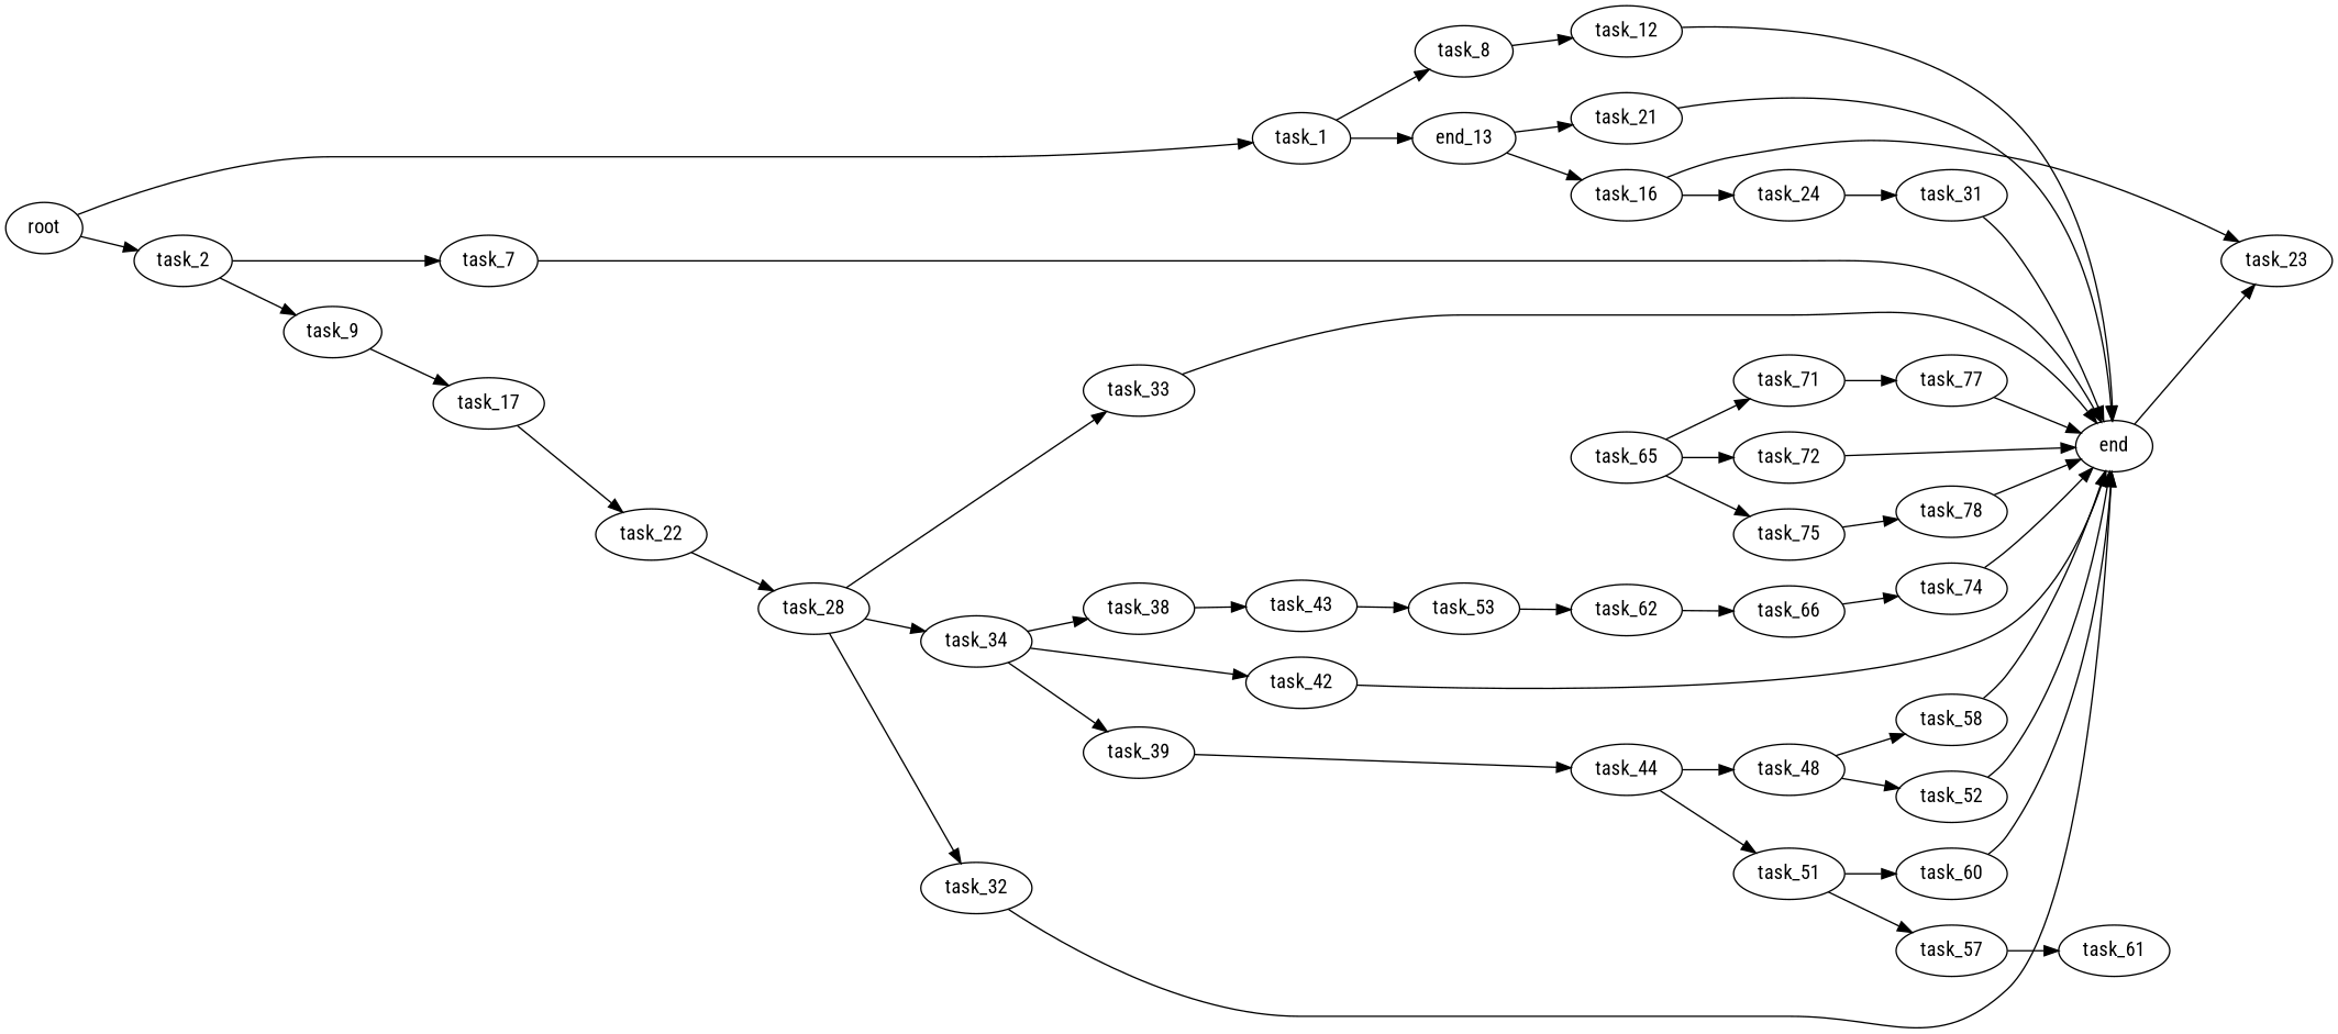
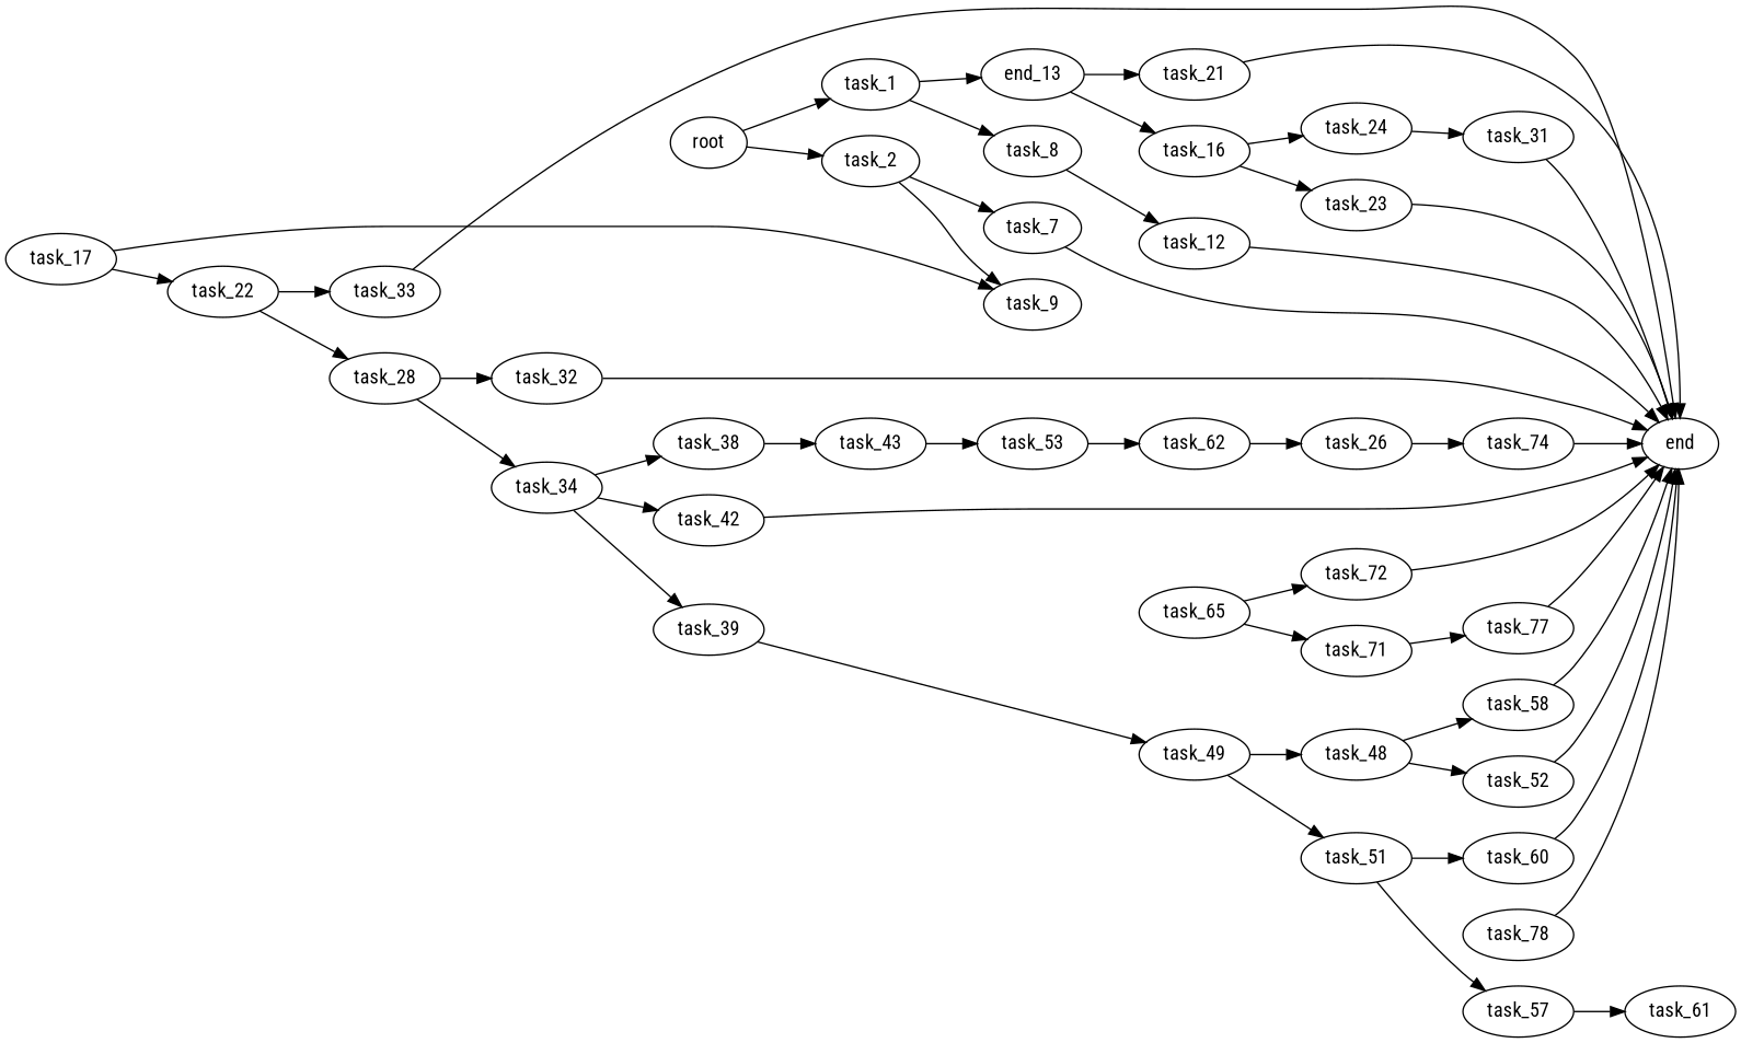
  digraph {
    fontname="Roboto Condensed"
    rankdir=LR
    node [fontname="Roboto Condensed"]
    edge [fontname="Roboto Condensed"]
    root
    task_1
    task_2
    task_8
    n5 [label=end_13]
    task_7
    task_9
    task_12
    task_16
    task_21
    end
    task_17
    task_22
    task_23
    task_24
    task_31
    task_28
    task_33
    task_32
    task_34
    task_38
    task_39
    task_42
    task_43
-   task_44
+   task_44 [label=task_49]
    task_53
    task_48
    task_51
    task_62
    task_52
    task_58
    task_57
    task_60
    task_61
-   task_66
+   task_66 [label=task_26]
    task_65
    task_71
    task_72
-   task_75
    task_74
    task_77
    task_78
    root -> task_1
    root -> task_2
    task_1 -> task_8
    task_1 -> n5
    task_2 -> task_7
    task_2 -> task_9
    task_8 -> task_12
    n5 -> task_16
    n5 -> task_21
    task_7 -> end
-   task_9 -> task_17
+   task_17 -> task_9
    task_12 -> end
    task_16 -> task_23
    task_16 -> task_24
    task_21 -> end
    task_17 -> task_22
    task_22 -> task_28
-   task_28 -> task_33
-   end -> task_23
+   task_22 -> task_33
+   task_23 -> end
    task_24 -> task_31
    task_31 -> end
    task_28 -> task_32
    task_28 -> task_34
    task_33 -> end
    task_32 -> end
    task_34 -> task_38
    task_34 -> task_39
    task_34 -> task_42
    task_38 -> task_43
    task_39 -> task_44
    task_42 -> end
    task_43 -> task_53
    task_44 -> task_48
    task_44 -> task_51
    task_53 -> task_62
    task_48 -> task_52
    task_48 -> task_58
    task_51 -> task_57
    task_51 -> task_60
    task_62 -> task_66
    task_52 -> end
    task_58 -> end
    task_57 -> task_61
    task_60 -> end
    task_66 -> task_74
    task_65 -> task_71
    task_65 -> task_72
-   task_65 -> task_75
    task_71 -> task_77
    task_72 -> end
-   task_75 -> task_78
    task_74 -> end
    task_77 -> end
    task_78 -> end
  }
